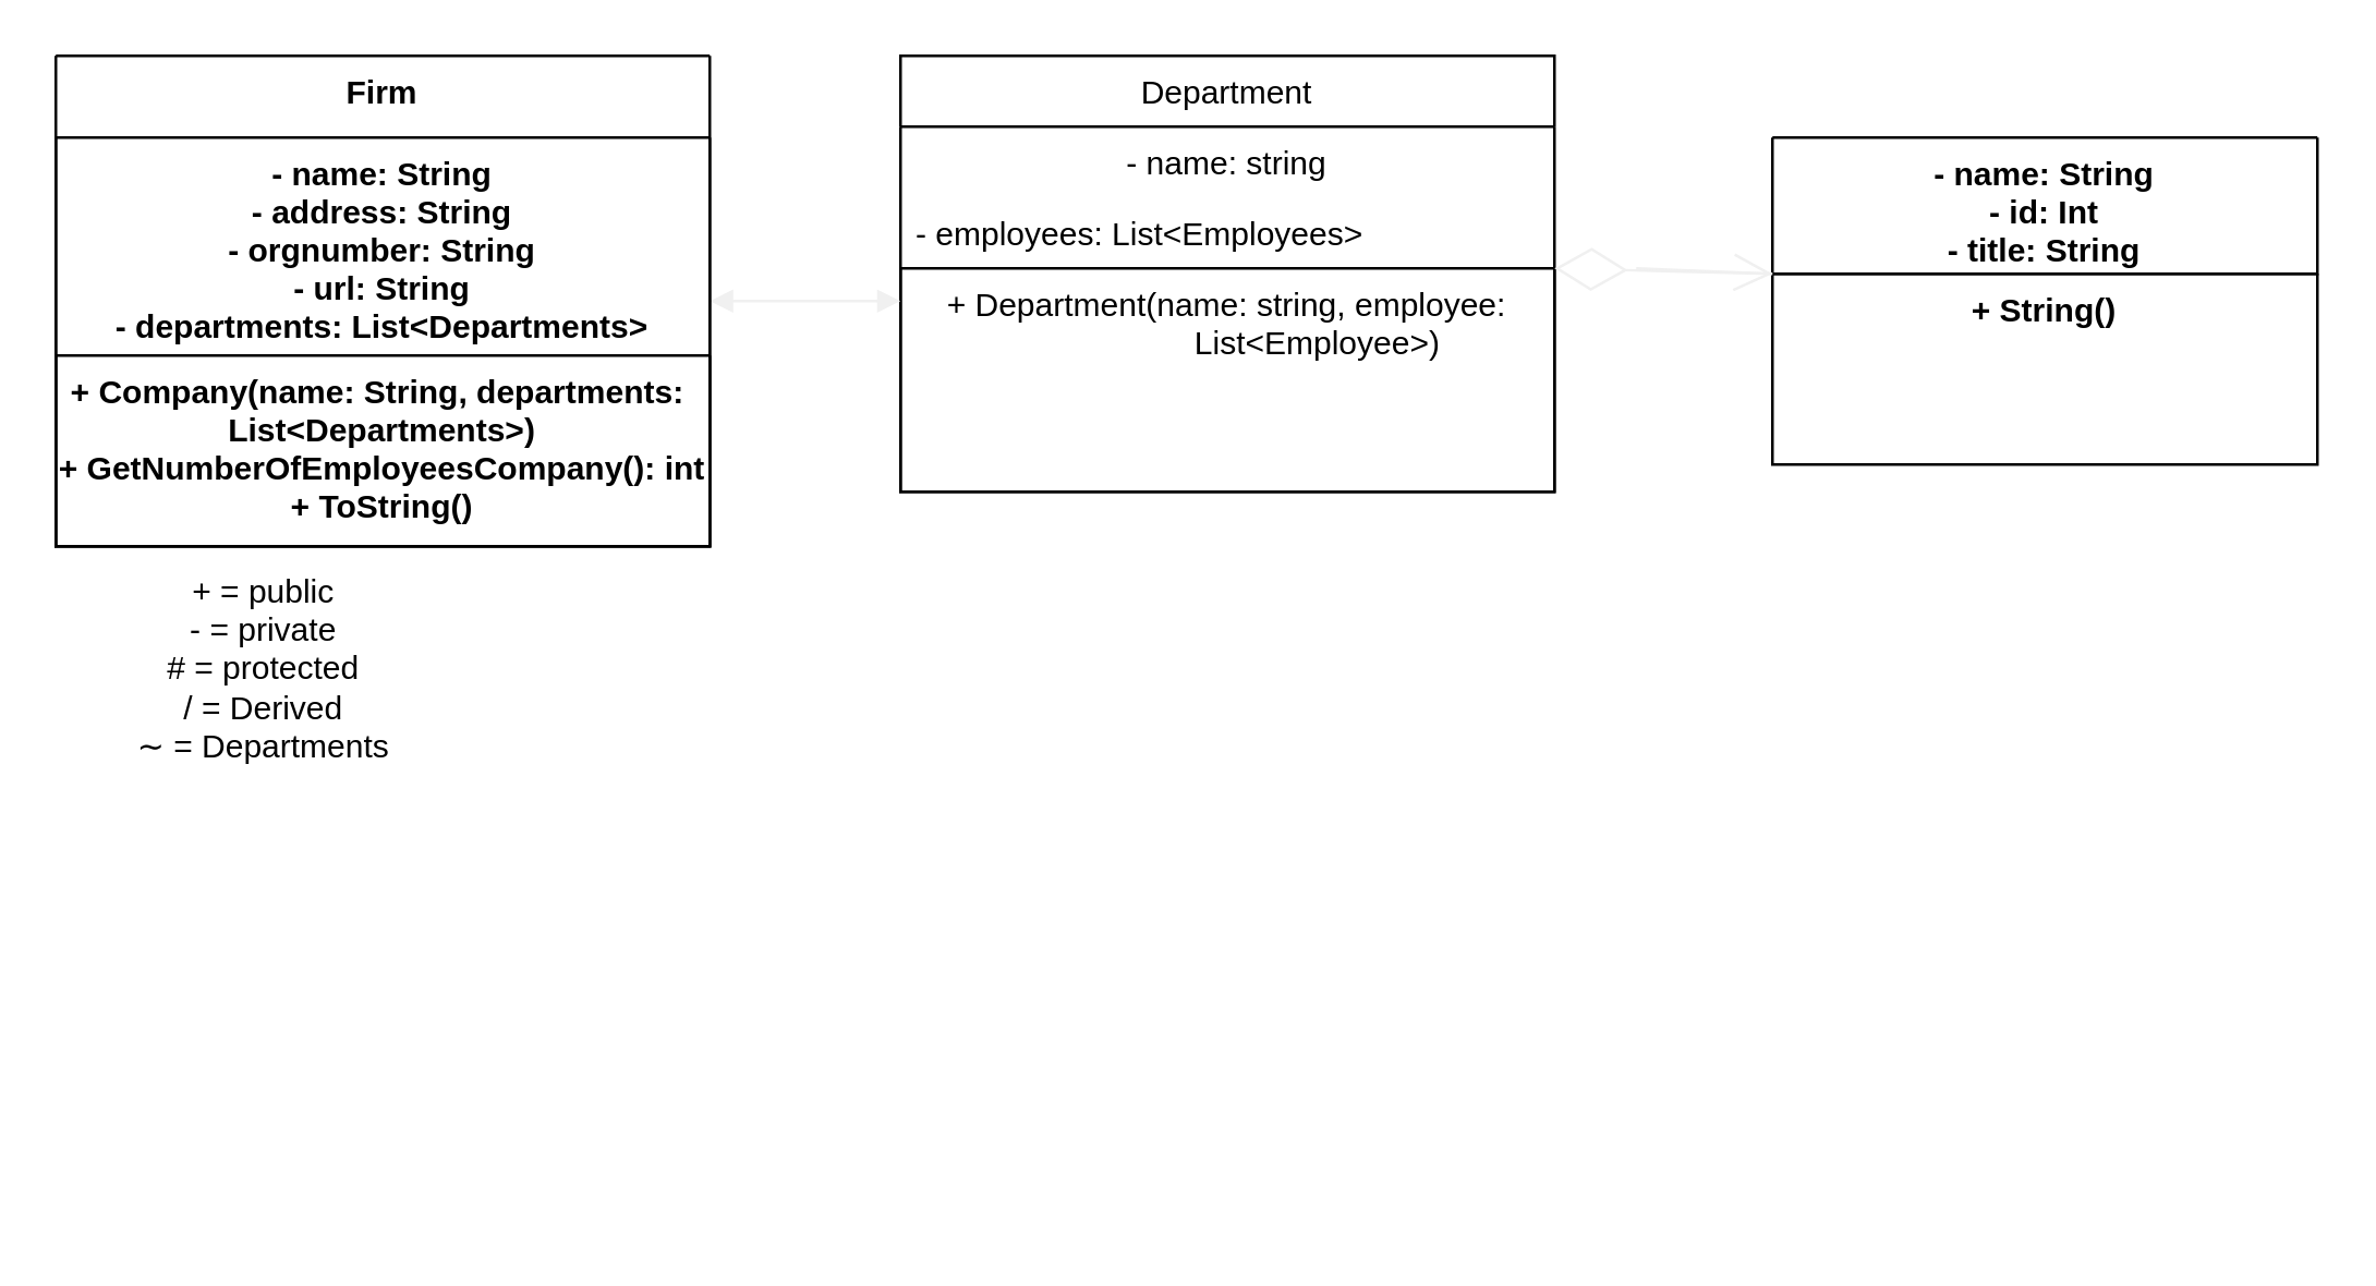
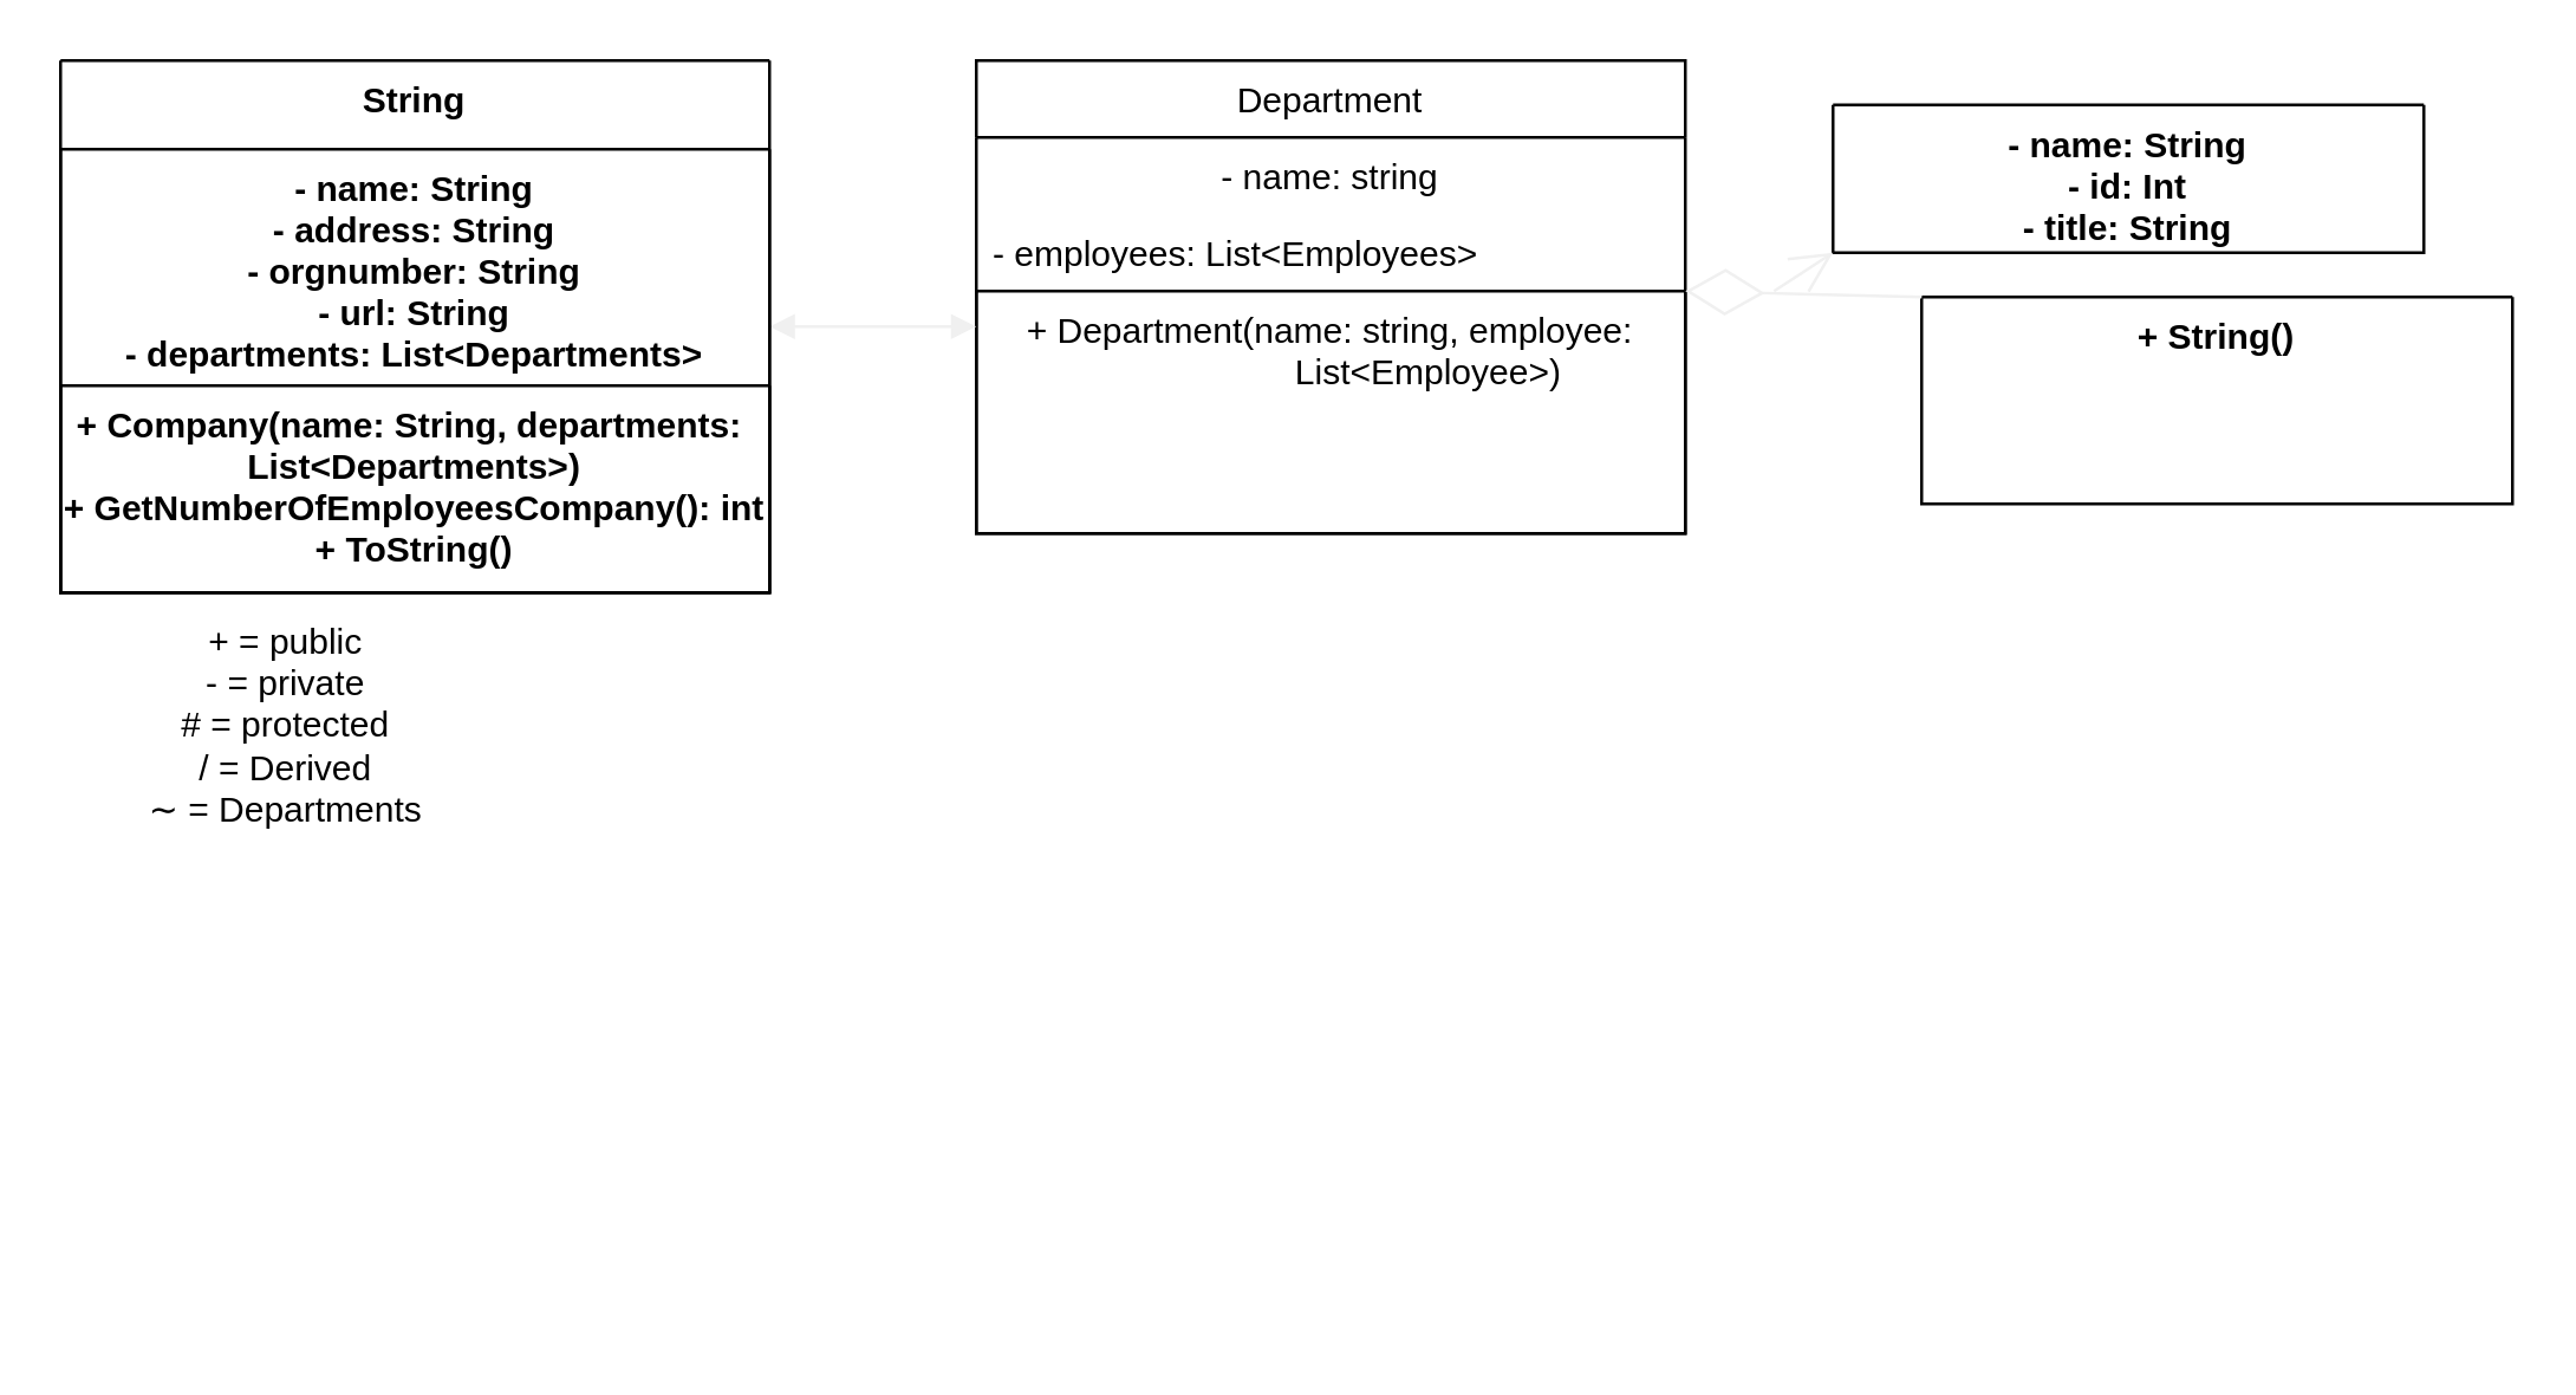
  <mxCell id="0" />
  <mxCell id="1" parent="0" />
  <mxCell id="2" value="+ = public&lt;br&gt;- = private&lt;br&gt;# = protected&lt;br&gt;/ = Derived&lt;br&gt;∼ = Departments&lt;br&gt;" style="text;html=1;align=center;verticalAlign=middle;resizable=0;points=[];autosize=1;strokeColor=none;" parent="1" vertex="1"><mxGeometry x="51" y="205" width="90" height="80" as="geometry" /></mxCell>
  <mxCell id="3" value="Department" style="swimlane;fontStyle=0;childLayout=stackLayout;horizontal=1;startSize=26;fillColor=none;horizontalStack=0;resizeParent=1;resizeParentMax=0;resizeLast=0;collapsible=1;marginBottom=0;" parent="1" vertex="1"><mxGeometry x="330" y="20" width="240" height="160" as="geometry" /></mxCell>
  <mxCell id="4" value="- name: string&#10;" style="text;strokeColor=none;fillColor=none;align=center;verticalAlign=top;spacingLeft=4;spacingRight=4;overflow=hidden;rotatable=0;points=[[0,0.5],[1,0.5]];portConstraint=eastwest;" parent="3" vertex="1"><mxGeometry y="26" width="240" height="26" as="geometry" /></mxCell>
  <mxCell id="5" value="- employees: List&lt;Employees&gt;&#10;" style="text;strokeColor=none;fillColor=none;align=left;verticalAlign=top;spacingLeft=4;spacingRight=4;overflow=hidden;rotatable=0;points=[[0,0.5],[1,0.5]];portConstraint=eastwest;" parent="3" vertex="1"><mxGeometry y="52" width="240" height="26" as="geometry" /></mxCell>
  <mxCell id="6" value="+ Department(name: string, employee:&#10;                    List&lt;Employee&gt;)" style="swimlane;startSize=0;align=center;verticalAlign=top;fontStyle=0" parent="3" vertex="1"><mxGeometry y="78" width="240" height="82" as="geometry" /></mxCell>
  <mxCell id="7" value="" style="endArrow=block;startArrow=block;endFill=1;startFill=1;html=1;strokeColor=#f0f0f0;" parent="6" edge="1"><mxGeometry width="160" relative="1" as="geometry"><mxPoint x="-70" y="12" as="sourcePoint" /><mxPoint y="12" as="targetPoint" /></mxGeometry></mxCell>
- <mxCell id="8" value="Firm" style="swimlane;startSize=0;align=center;verticalAlign=top;" parent="1" vertex="1"><mxGeometry x="20" y="20" width="240" height="180" as="geometry" /></mxCell>
+ <mxCell id="8" value="String" style="swimlane;startSize=0;align=center;verticalAlign=top;" parent="1" vertex="1"><mxGeometry x="20" y="20" width="240" height="180" as="geometry" /></mxCell>
  <mxCell id="9" value="- name: String&#10;- address: String&#10;- orgnumber: String&#10;- url: String&#10;- departments: List&lt;Departments&gt;" style="swimlane;startSize=0;align=center;verticalAlign=top;" parent="8" vertex="1"><mxGeometry y="30" width="240" height="150" as="geometry" /></mxCell>
  <mxCell id="10" value="+ Company(name: String, departments: &#10;List&lt;Departments&gt;)&#10;+ GetNumberOfEmployeesCompany(): int&#10;+ ToString()" style="swimlane;startSize=0;align=center;verticalAlign=top;" parent="9" vertex="1"><mxGeometry y="80" width="240" height="70" as="geometry" /></mxCell>
- <mxCell id="11" value="- name: String&#10;- id: Int&#10;- title: String" style="swimlane;startSize=0;align=center;verticalAlign=top;" parent="1" vertex="1"><mxGeometry x="650" y="50" width="200" height="50" as="geometry" /></mxCell>
+ <mxCell id="11" value="- name: String&#10;- id: Int&#10;- title: String" style="swimlane;startSize=0;align=center;verticalAlign=top;" parent="1" vertex="1"><mxGeometry x="620" y="35" width="200" height="50" as="geometry" /></mxCell>
  <mxCell id="12" value="+ String()&#10;" style="swimlane;startSize=0;align=center;verticalAlign=top;" parent="1" vertex="1"><mxGeometry x="650" y="100" width="200" height="70" as="geometry" /></mxCell>
  <mxCell id="13" value="" style="endArrow=open;endFill=1;endSize=12;html=1;strokeColor=#f0f0f0;entryX=0;entryY=1;entryDx=0;entryDy=0;" parent="12" target="11" edge="1"><mxGeometry width="160" relative="1" as="geometry"><mxPoint x="-50" y="-2" as="sourcePoint" /><mxPoint x="110" y="-2" as="targetPoint" /></mxGeometry></mxCell>
  <mxCell id="14" value="&lt;img alt=&quot;UML symbols&quot; src=&quot;https://wcs.smartdraw.com/uml-diagram/img/uml-symbols.png?bn=15100111805&quot; style=&quot;border: 0px; font-style: normal; font-weight: 400; font-stretch: inherit; font-size: 16px; line-height: inherit; font-family: overpass, avenir, &amp;quot;avenir next&amp;quot;, &amp;quot;helvetica neue&amp;quot;, &amp;quot;segoe ui&amp;quot;, verdana, sans-serif; margin: auto auto 3rem; padding: 0px; max-width: 100%; display: block; color: rgb(68, 68, 68); letter-spacing: normal; text-indent: 0px; text-transform: none; word-spacing: 0px;&quot;&gt;&lt;br class=&quot;Apple-interchange-newline&quot;&gt;" style="text;whiteSpace=wrap;html=1;" parent="1" vertex="1"><mxGeometry x="30" y="300" width="170" height="150" as="geometry" /></mxCell>
  <mxCell id="15" value="" style="endArrow=diamondThin;endFill=0;endSize=24;html=1;strokeColor=#f0f0f0;entryX=1;entryY=0;entryDx=0;entryDy=0;exitX=0;exitY=0;exitDx=0;exitDy=0;" parent="1" source="12" target="6" edge="1"><mxGeometry width="160" relative="1" as="geometry"><mxPoint x="650" y="310" as="sourcePoint" /><mxPoint x="620" y="160" as="targetPoint" /></mxGeometry></mxCell>
